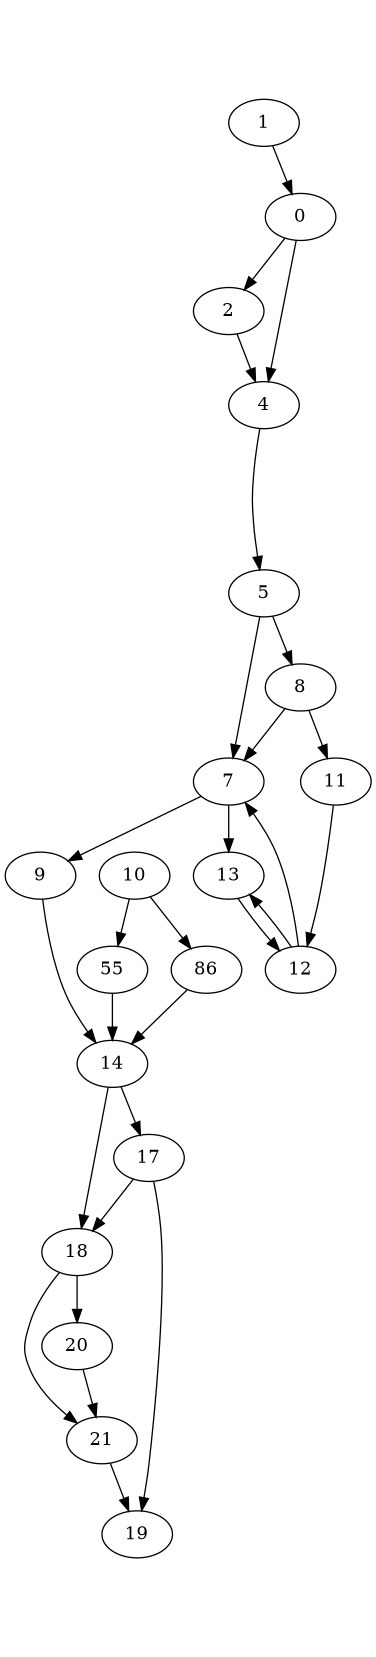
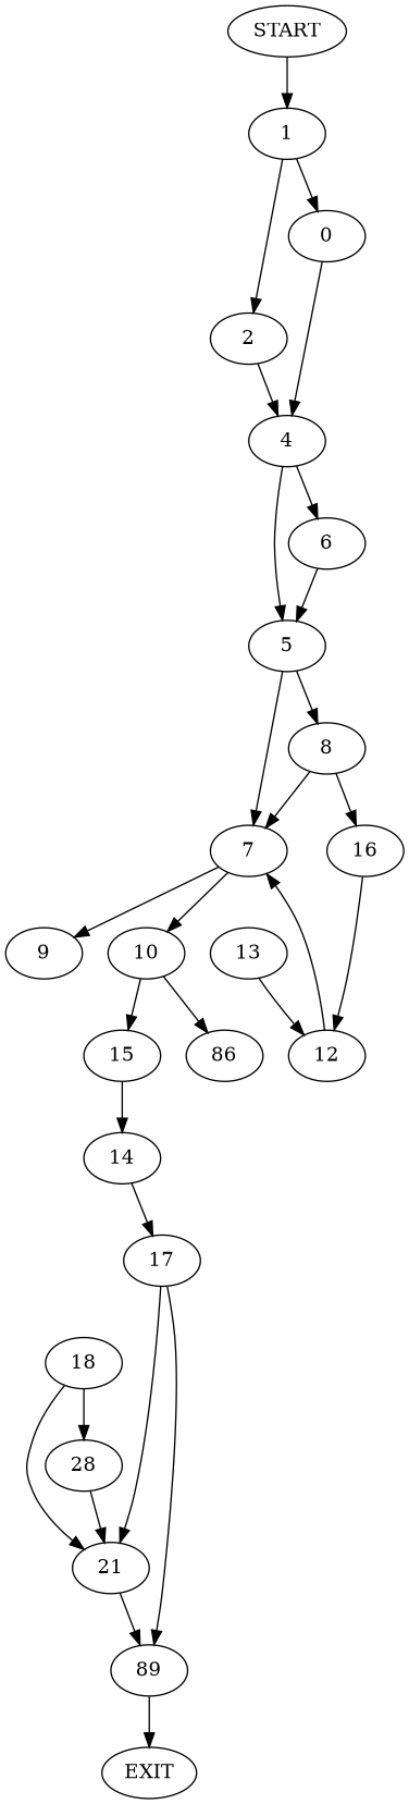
  digraph {
+   n1 [label=START]
    1
    2
    n4 [label=0]
+   n5 [label=EXIT]
    4
    5
+   6
    7
    8
    9
    10
-   11
+   11 [label=16]
    14
-   15 [label=55]
+   15
    n16 [label=86]
    12
    17
    18
    13
-   19
-   20
+   19 [label=89]
+   20 [label=28]
    21
-   n4 -> 2
+   n1 -> 1
+   1 -> 2
    1 -> n4
    2 -> 4
    n4 -> 4
    4 -> 5
+   4 -> 6
    5 -> 7
    5 -> 8
+   6 -> 5
    7 -> 9
-   7 -> 13
+   7 -> 10
    8 -> 7
    8 -> 11
-   9 -> 14
    10 -> 15
    10 -> n16
    11 -> 12
    14 -> 17
-   14 -> 18
    15 -> 14
-   n16 -> 14
    12 -> 7
-   12 -> 13
-   17 -> 18
+   17 -> 21
    17 -> 19
    18 -> 20
    18 -> 21
    13 -> 12
+   19 -> n5
    20 -> 21
    21 -> 19
  }
